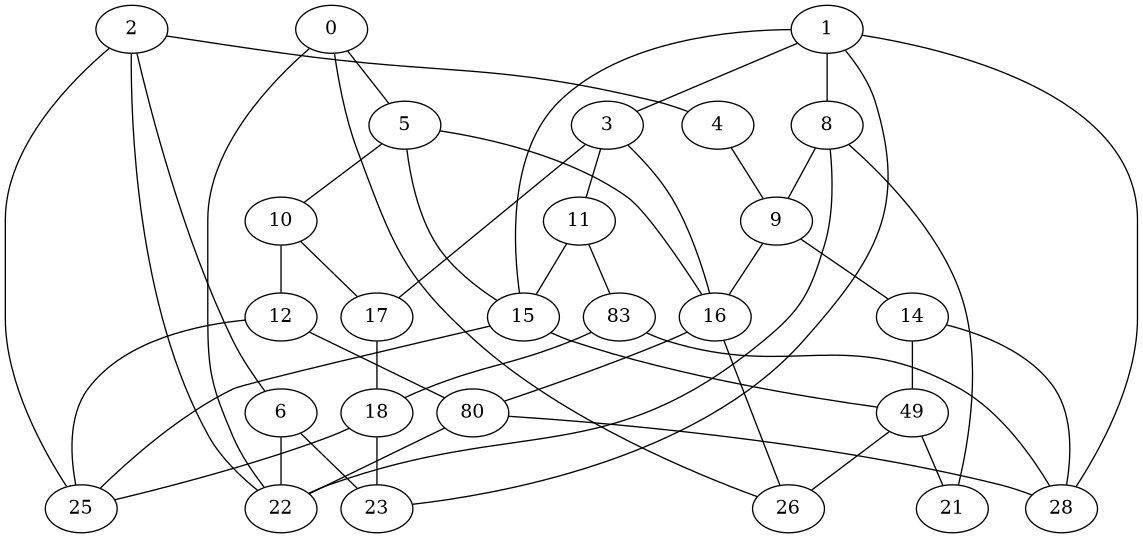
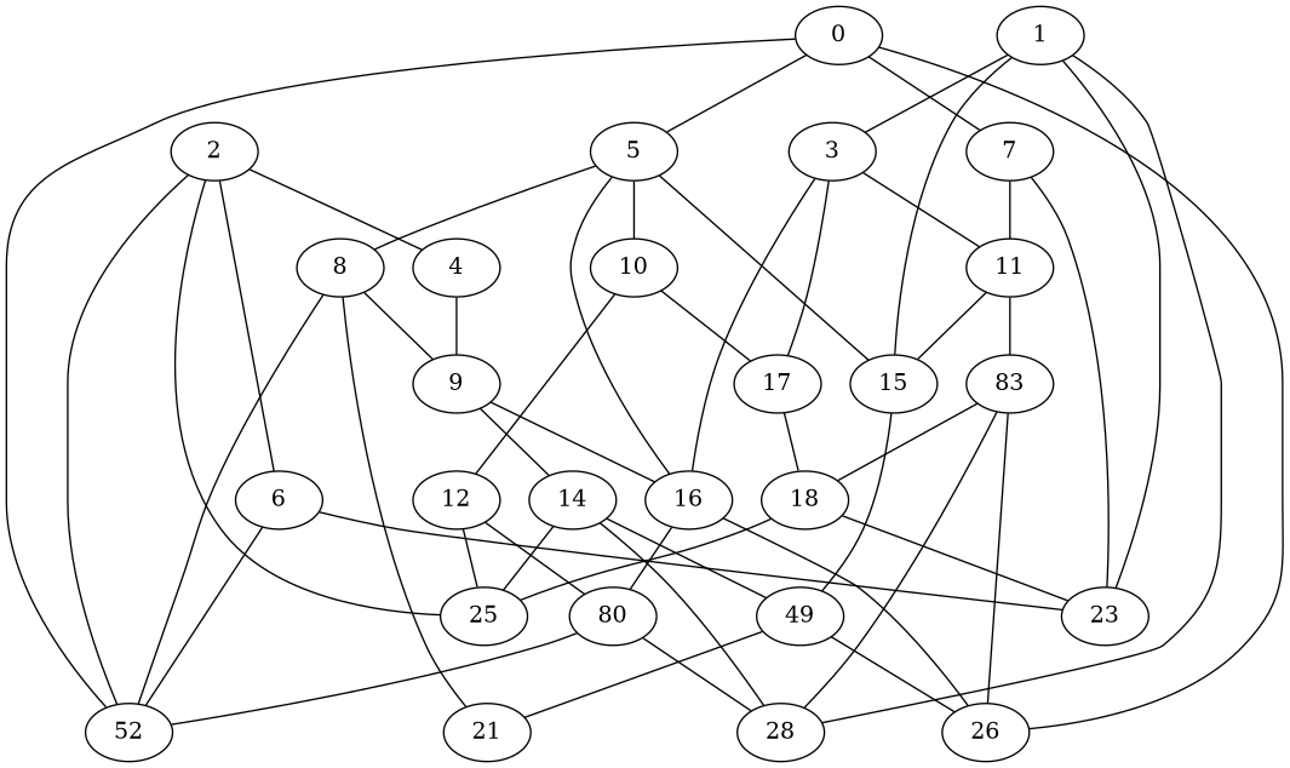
  graph {
    0
    5
-   22
+   7
+   22 [label=52]
    26
    16
    15
    10
    23
    11
    1
    3
    8
    n14 [label=28]
    17
    21
    9
    2
    4
    6
    25
    n22 [label=83]
    n23 [label=80]
    18
    14
    n26 [label=49]
    12
    0 -- 5
+   0 -- 7
    0 -- 22
    0 -- 26
    5 -- 16
    5 -- 15
    5 -- 10
+   7 -- 23
+   7 -- 11
    16 -- 26
    16 -- n23
    15 -- n26
    10 -- 17
    10 -- 12
    11 -- 15
    11 -- n22
    1 -- 15
    1 -- 23
    1 -- 3
-   1 -- 8
+   5 -- 8
    1 -- n14
    3 -- 16
    3 -- 11
    3 -- 17
    8 -- 22
    8 -- 21
    8 -- 9
    17 -- 18
    9 -- 16
    9 -- 14
    2 -- 22
    2 -- 4
    2 -- 6
    2 -- 25
    4 -- 9
    6 -- 22
    6 -- 23
+   n22 -- 26
    n22 -- n14
    n22 -- 18
    n23 -- 22
    n23 -- n14
    18 -- 23
    18 -- 25
    14 -- n14
-   15 -- 25
+   14 -- 25
    14 -- n26
    n26 -- 26
    n26 -- 21
    12 -- 25
    12 -- n23
  }
